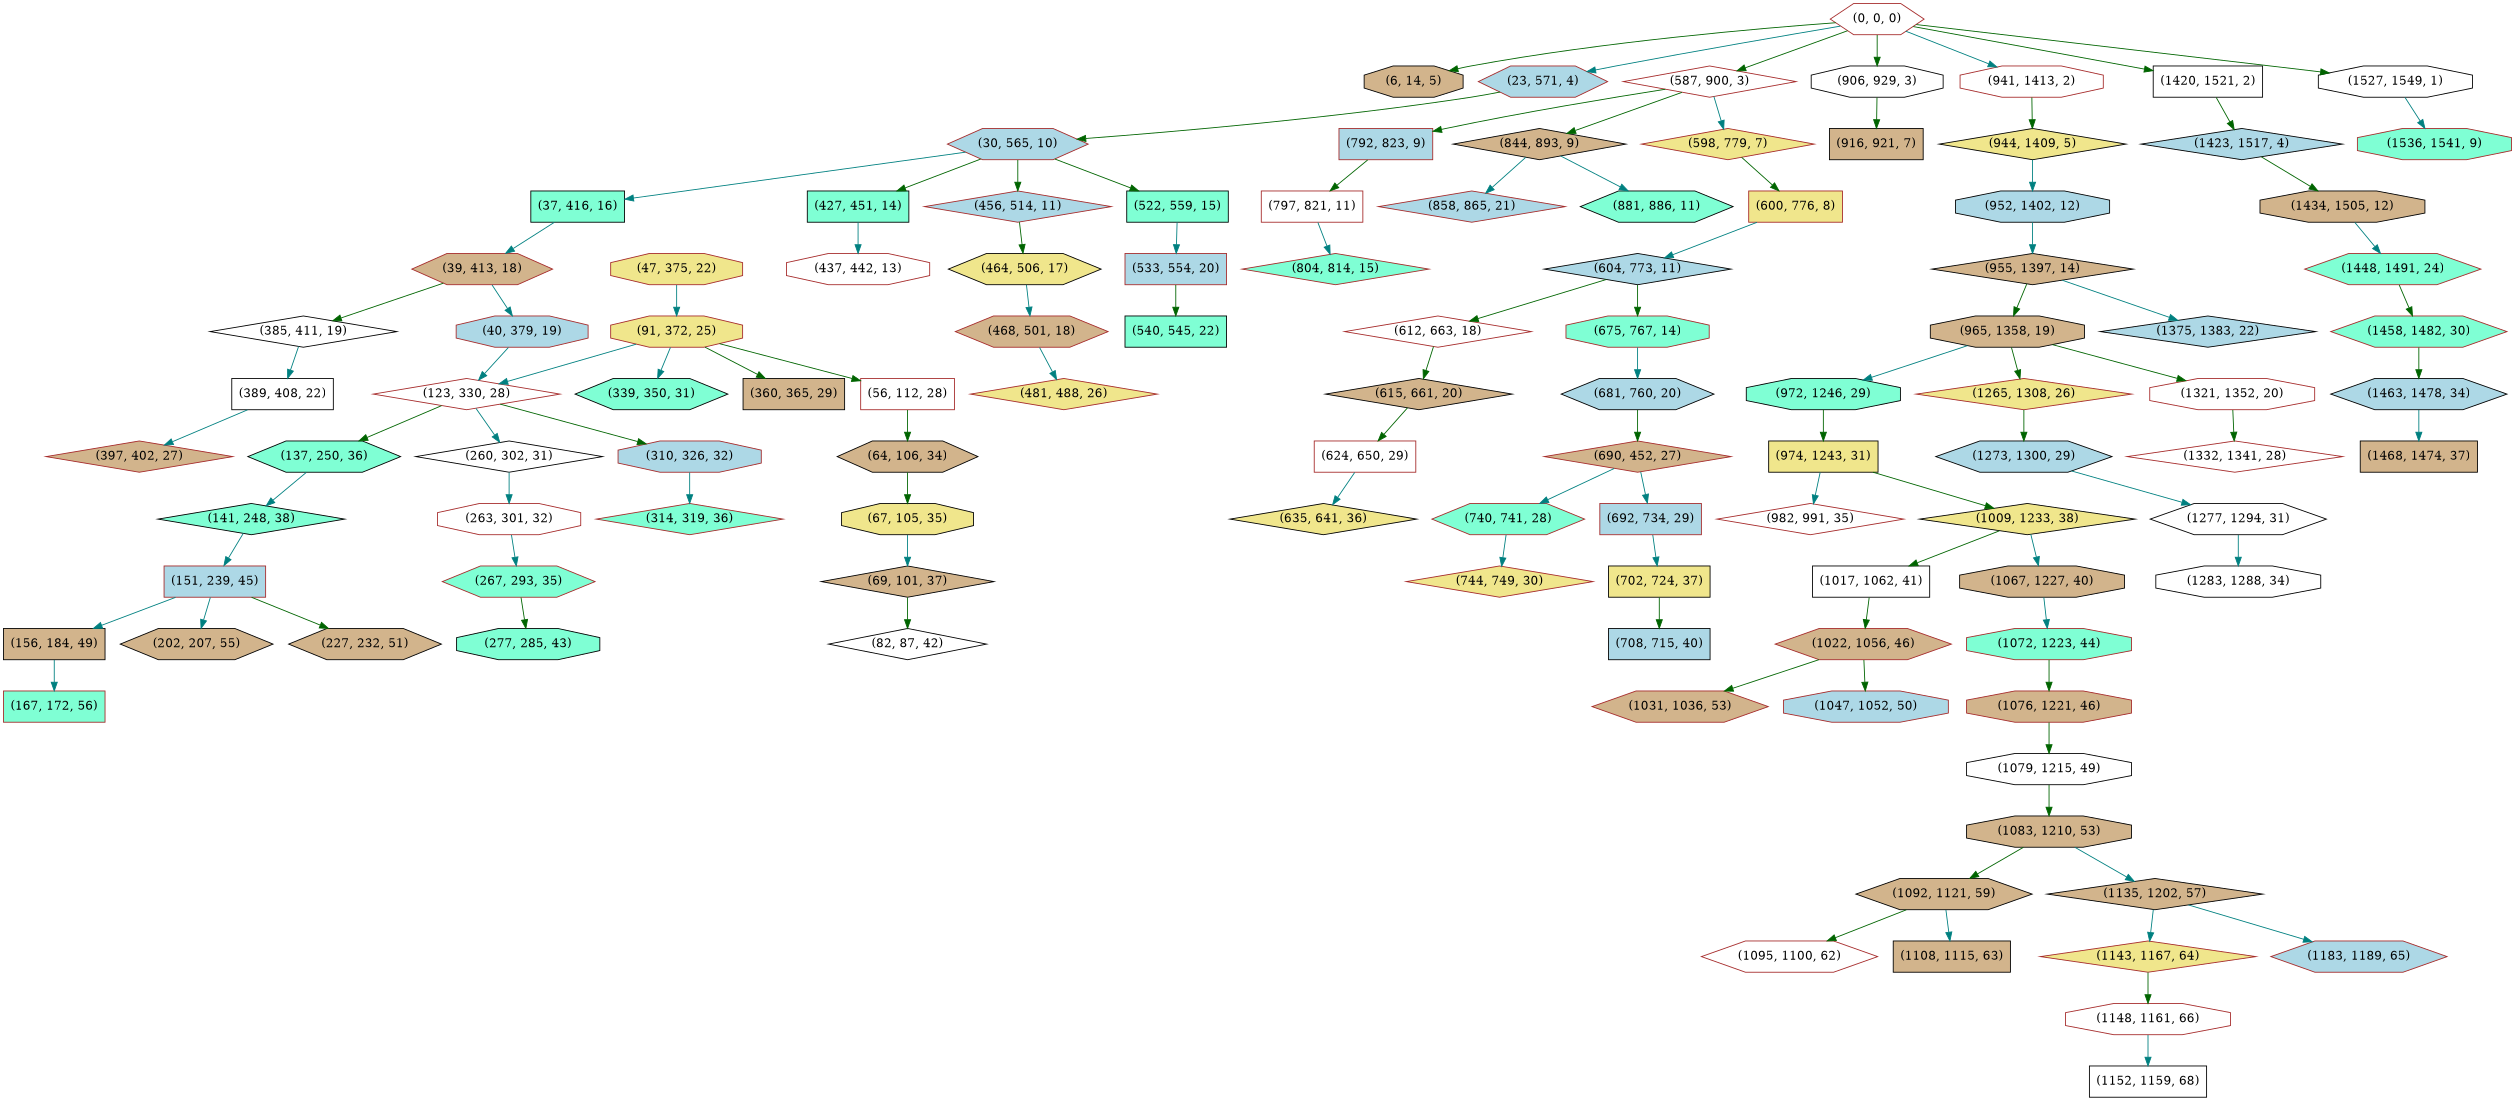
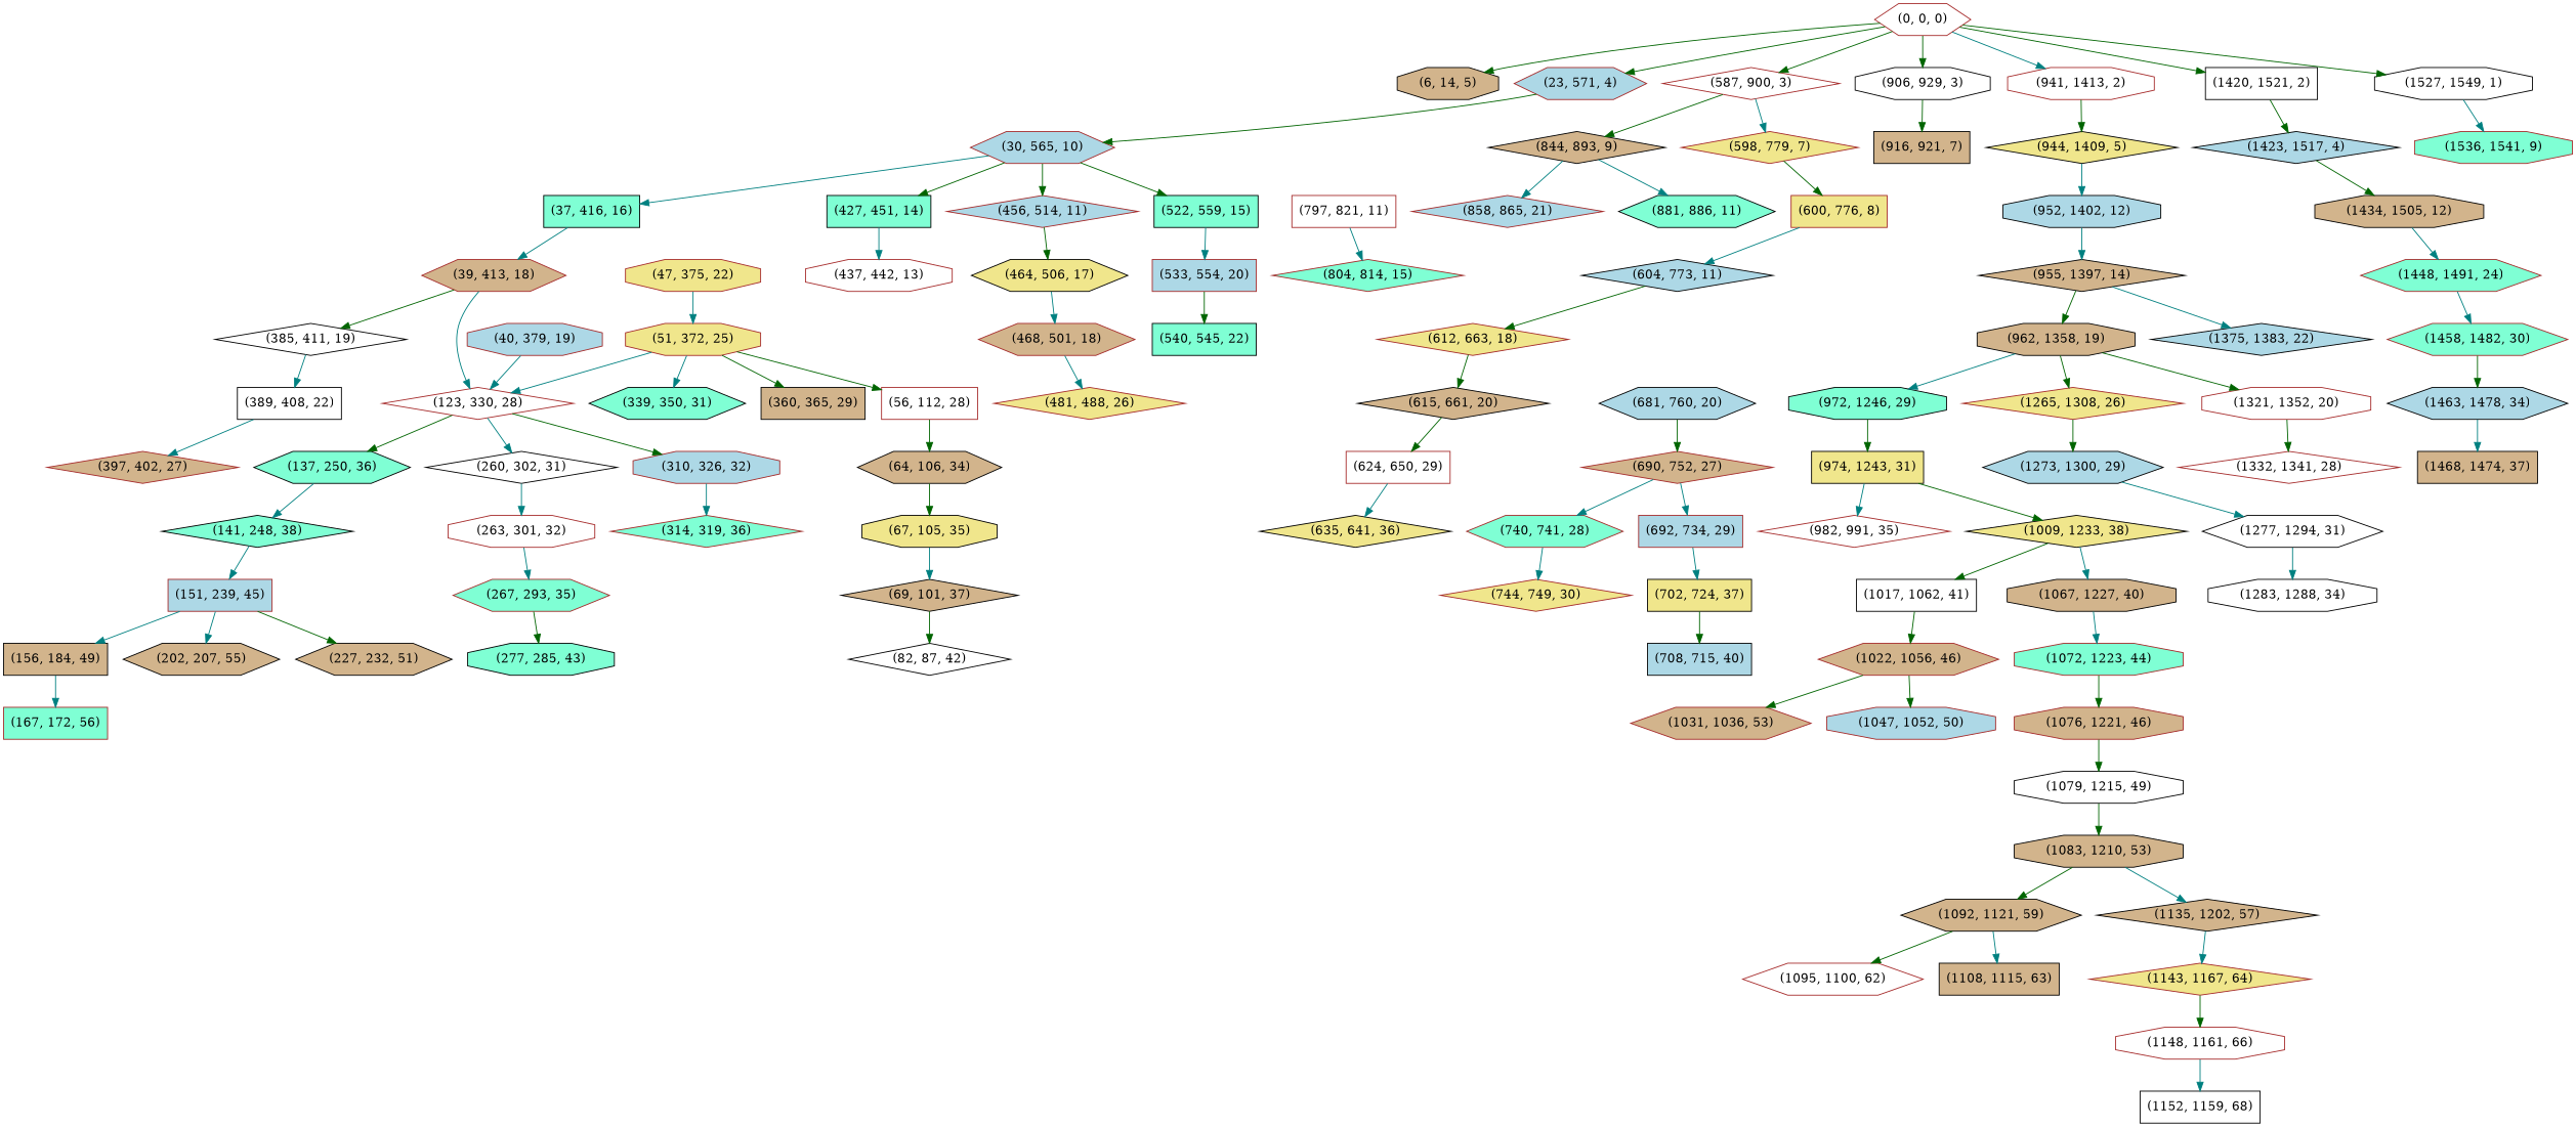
  digraph {
    node [color=black fillcolor=white shape=diamond style=filled]
    edge [color=darkgreen]
    "(0, 0, 0)" [color=brown shape=hexagon]
    "(6, 14, 5)" [fillcolor=tan shape=octagon]
    "(23, 571, 4)" [color=brown fillcolor=lightblue shape=hexagon]
    "(587, 900, 3)" [color=brown]
    "(906, 929, 3)" [shape=octagon]
    "(941, 1413, 2)" [color=brown shape=octagon]
    "(1420, 1521, 2)" [shape=box]
    "(1527, 1549, 1)" [shape=octagon]
    "(30, 565, 10)" [color=brown fillcolor=lightblue shape=hexagon]
    "(598, 779, 7)" [color=brown fillcolor=khaki]
-   "(792, 823, 9)" [color=brown fillcolor=lightblue shape=box]
    "(844, 893, 9)" [fillcolor=tan]
    "(916, 921, 7)" [fillcolor=tan shape=box]
    "(944, 1409, 5)" [fillcolor=khaki]
    "(1423, 1517, 4)" [fillcolor=lightblue]
    "(1536, 1541, 9)" [color=brown fillcolor=aquamarine shape=octagon]
    "(37, 416, 16)" [fillcolor=aquamarine shape=box]
    "(427, 451, 14)" [fillcolor=aquamarine shape=box]
    "(456, 514, 11)" [color=brown fillcolor=lightblue]
    "(522, 559, 15)" [fillcolor=aquamarine shape=box]
    "(39, 413, 18)" [color=brown fillcolor=tan shape=hexagon]
    n22 [color=brown label="(437, 442, 13)" shape=octagon]
    "(464, 506, 17)" [fillcolor=khaki shape=hexagon]
    "(533, 554, 20)" [color=brown fillcolor=lightblue shape=box]
    "(40, 379, 19)" [color=brown fillcolor=lightblue shape=octagon]
    "(385, 411, 19)"
    "(123, 330, 28)" [color=brown]
    "(389, 408, 22)" [shape=box]
    "(47, 375, 22)" [color=brown fillcolor=khaki shape=octagon]
-   "(51, 372, 25)" [color=brown fillcolor=khaki shape=octagon label="(91, 372, 25)"]
+   "(51, 372, 25)" [color=brown fillcolor=khaki shape=octagon]
    "(56, 112, 28)" [color=brown shape=box]
    "(339, 350, 31)" [fillcolor=aquamarine shape=hexagon]
    "(360, 365, 29)" [fillcolor=tan shape=box]
    "(64, 106, 34)" [fillcolor=tan shape=hexagon]
    "(137, 250, 36)" [fillcolor=aquamarine shape=hexagon]
    "(260, 302, 31)"
    "(310, 326, 32)" [color=brown fillcolor=lightblue shape=octagon]
    "(67, 105, 35)" [fillcolor=khaki shape=octagon]
    "(69, 101, 37)" [fillcolor=tan]
    "(82, 87, 42)"
    "(141, 248, 38)" [fillcolor=aquamarine]
    "(263, 301, 32)" [color=brown shape=octagon]
    "(314, 319, 36)" [color=brown fillcolor=aquamarine]
    "(151, 239, 45)" [color=brown fillcolor=lightblue shape=box]
    "(156, 184, 49)" [fillcolor=tan shape=box]
    "(202, 207, 55)" [fillcolor=tan shape=hexagon]
    "(227, 232, 51)" [fillcolor=tan shape=hexagon]
    "(167, 172, 56)" [color=brown fillcolor=aquamarine shape=box]
    "(267, 293, 35)" [color=brown fillcolor=aquamarine shape=hexagon]
    "(277, 285, 43)" [fillcolor=aquamarine shape=octagon]
    "(397, 402, 27)" [color=brown fillcolor=tan]
    "(468, 501, 18)" [color=brown fillcolor=tan shape=hexagon]
    "(481, 488, 26)" [color=brown fillcolor=khaki]
    "(540, 545, 22)" [fillcolor=aquamarine shape=box]
    "(600, 776, 8)" [color=brown fillcolor=khaki shape=box]
    "(797, 821, 11)" [color=brown shape=box]
    "(858, 865, 21)" [color=brown fillcolor=lightblue]
    "(881, 886, 11)" [fillcolor=aquamarine shape=hexagon]
    "(604, 773, 11)" [fillcolor=lightblue]
-   "(612, 663, 18)" [color=brown]
-   "(675, 767, 14)" [color=brown fillcolor=aquamarine shape=octagon]
+   "(612, 663, 18)" [color=brown fillcolor=khaki]
    "(615, 661, 20)" [fillcolor=tan]
    "(681, 760, 20)" [fillcolor=lightblue shape=hexagon]
    "(624, 650, 29)" [color=brown shape=box]
    "(635, 641, 36)" [fillcolor=khaki]
-   "(690, 752, 27)" [color=brown fillcolor=tan label="(690, 452, 27)"]
+   "(690, 752, 27)" [color=brown fillcolor=tan]
    "(692, 734, 29)" [color=brown fillcolor=lightblue shape=box]
    n68 [color=brown fillcolor=aquamarine label="(740, 741, 28)" shape=hexagon]
    "(702, 724, 37)" [fillcolor=khaki shape=box]
    "(744, 749, 30)" [color=brown fillcolor=khaki]
    "(708, 715, 40)" [fillcolor=lightblue shape=box]
    "(804, 814, 15)" [color=brown fillcolor=aquamarine]
    "(952, 1402, 12)" [fillcolor=lightblue shape=octagon]
    "(955, 1397, 14)" [fillcolor=tan]
-   "(962, 1358, 19)" [fillcolor=tan shape=octagon label="(965, 1358, 19)"]
+   "(962, 1358, 19)" [fillcolor=tan shape=octagon]
    "(1375, 1383, 22)" [fillcolor=lightblue]
    "(972, 1246, 29)" [fillcolor=aquamarine shape=octagon]
    "(1265, 1308, 26)" [color=brown fillcolor=khaki]
    "(1321, 1352, 20)" [color=brown shape=octagon]
    "(974, 1243, 31)" [fillcolor=khaki shape=box]
    "(1273, 1300, 29)" [fillcolor=lightblue shape=hexagon]
    "(1332, 1341, 28)" [color=brown]
    "(982, 991, 35)" [color=brown]
    "(1009, 1233, 38)" [fillcolor=khaki]
    "(1017, 1062, 41)" [shape=box]
    "(1067, 1227, 40)" [fillcolor=tan shape=octagon]
    "(1022, 1056, 46)" [color=brown fillcolor=tan shape=hexagon]
    "(1072, 1223, 44)" [color=brown fillcolor=aquamarine shape=octagon]
    "(1031, 1036, 53)" [color=brown fillcolor=tan shape=hexagon]
    "(1047, 1052, 50)" [color=brown fillcolor=lightblue shape=octagon]
    "(1076, 1221, 46)" [color=brown fillcolor=tan shape=octagon]
    "(1079, 1215, 49)" [shape=octagon]
    "(1083, 1210, 53)" [fillcolor=tan shape=octagon]
    "(1092, 1121, 59)" [fillcolor=tan shape=hexagon]
    "(1135, 1202, 57)" [fillcolor=tan]
    "(1095, 1100, 62)" [color=brown shape=hexagon]
    "(1108, 1115, 63)" [fillcolor=tan shape=box]
    "(1143, 1167, 64)" [color=brown fillcolor=khaki]
-   "(1183, 1189, 65)" [color=brown fillcolor=lightblue shape=hexagon]
    "(1148, 1161, 66)" [color=brown shape=octagon]
    "(1152, 1159, 68)" [shape=box]
    "(1277, 1294, 31)" [shape=hexagon]
    "(1283, 1288, 34)" [shape=octagon]
    "(1434, 1505, 12)" [fillcolor=tan shape=octagon]
    "(1448, 1491, 24)" [color=brown fillcolor=aquamarine shape=hexagon]
    "(1458, 1482, 30)" [color=brown fillcolor=aquamarine shape=hexagon]
    "(1463, 1478, 34)" [fillcolor=lightblue shape=hexagon]
    "(1468, 1474, 37)" [fillcolor=tan shape=box]
    "(0, 0, 0)" -> "(6, 14, 5)"
-   "(0, 0, 0)" -> "(23, 571, 4)" [color=teal]
+   "(0, 0, 0)" -> "(23, 571, 4)"
    "(0, 0, 0)" -> "(587, 900, 3)"
    "(0, 0, 0)" -> "(906, 929, 3)"
    "(0, 0, 0)" -> "(941, 1413, 2)" [color=teal]
    "(0, 0, 0)" -> "(1420, 1521, 2)"
    "(0, 0, 0)" -> "(1527, 1549, 1)"
    "(23, 571, 4)" -> "(30, 565, 10)"
    "(587, 900, 3)" -> "(598, 779, 7)" [color=teal]
-   "(587, 900, 3)" -> "(792, 823, 9)"
    "(587, 900, 3)" -> "(844, 893, 9)"
    "(906, 929, 3)" -> "(916, 921, 7)"
    "(941, 1413, 2)" -> "(944, 1409, 5)"
    "(1420, 1521, 2)" -> "(1423, 1517, 4)"
    "(1527, 1549, 1)" -> "(1536, 1541, 9)" [color=teal]
    "(30, 565, 10)" -> "(37, 416, 16)" [color=teal]
    "(30, 565, 10)" -> "(427, 451, 14)"
    "(30, 565, 10)" -> "(456, 514, 11)"
    "(30, 565, 10)" -> "(522, 559, 15)"
    "(598, 779, 7)" -> "(600, 776, 8)"
-   "(792, 823, 9)" -> "(797, 821, 11)"
    "(844, 893, 9)" -> "(858, 865, 21)" [color=teal]
    "(844, 893, 9)" -> "(881, 886, 11)" [color=teal]
    "(944, 1409, 5)" -> "(952, 1402, 12)" [color=teal]
    "(1423, 1517, 4)" -> "(1434, 1505, 12)"
    "(37, 416, 16)" -> "(39, 413, 18)" [color=teal]
    "(427, 451, 14)" -> n22 [color=teal]
    "(456, 514, 11)" -> "(464, 506, 17)"
    "(522, 559, 15)" -> "(533, 554, 20)" [color=teal]
-   "(39, 413, 18)" -> "(40, 379, 19)" [color=teal]
+   "(39, 413, 18)" -> "(123, 330, 28)" [color=teal]
    "(39, 413, 18)" -> "(385, 411, 19)"
    "(464, 506, 17)" -> "(468, 501, 18)" [color=teal]
    "(533, 554, 20)" -> "(540, 545, 22)"
    "(40, 379, 19)" -> "(123, 330, 28)" [color=teal]
    "(385, 411, 19)" -> "(389, 408, 22)" [color=teal]
    "(123, 330, 28)" -> "(137, 250, 36)"
    "(123, 330, 28)" -> "(260, 302, 31)" [color=teal]
    "(123, 330, 28)" -> "(310, 326, 32)"
    "(389, 408, 22)" -> "(397, 402, 27)" [color=teal]
    "(47, 375, 22)" -> "(51, 372, 25)" [color=teal]
    "(51, 372, 25)" -> "(123, 330, 28)" [color=teal]
    "(51, 372, 25)" -> "(56, 112, 28)"
    "(51, 372, 25)" -> "(339, 350, 31)" [color=teal]
    "(51, 372, 25)" -> "(360, 365, 29)"
    "(56, 112, 28)" -> "(64, 106, 34)"
    "(64, 106, 34)" -> "(67, 105, 35)"
    "(137, 250, 36)" -> "(141, 248, 38)" [color=teal]
    "(260, 302, 31)" -> "(263, 301, 32)" [color=teal]
    "(310, 326, 32)" -> "(314, 319, 36)" [color=teal]
    "(67, 105, 35)" -> "(69, 101, 37)" [color=teal]
    "(69, 101, 37)" -> "(82, 87, 42)"
    "(141, 248, 38)" -> "(151, 239, 45)" [color=teal]
    "(263, 301, 32)" -> "(267, 293, 35)" [color=teal]
    "(151, 239, 45)" -> "(156, 184, 49)" [color=teal]
    "(151, 239, 45)" -> "(202, 207, 55)" [color=teal]
    "(151, 239, 45)" -> "(227, 232, 51)"
    "(156, 184, 49)" -> "(167, 172, 56)" [color=teal]
    "(267, 293, 35)" -> "(277, 285, 43)"
    "(468, 501, 18)" -> "(481, 488, 26)" [color=teal]
    "(600, 776, 8)" -> "(604, 773, 11)" [color=teal]
    "(797, 821, 11)" -> "(804, 814, 15)" [color=teal]
    "(604, 773, 11)" -> "(612, 663, 18)"
-   "(604, 773, 11)" -> "(675, 767, 14)"
    "(612, 663, 18)" -> "(615, 661, 20)"
-   "(675, 767, 14)" -> "(681, 760, 20)" [color=teal]
    "(615, 661, 20)" -> "(624, 650, 29)"
    "(681, 760, 20)" -> "(690, 752, 27)"
    "(624, 650, 29)" -> "(635, 641, 36)" [color=teal]
    "(690, 752, 27)" -> "(692, 734, 29)" [color=teal]
    "(690, 752, 27)" -> n68 [color=teal]
    "(692, 734, 29)" -> "(702, 724, 37)" [color=teal]
    n68 -> "(744, 749, 30)" [color=teal]
    "(702, 724, 37)" -> "(708, 715, 40)"
    "(952, 1402, 12)" -> "(955, 1397, 14)" [color=teal]
    "(955, 1397, 14)" -> "(962, 1358, 19)"
    "(955, 1397, 14)" -> "(1375, 1383, 22)" [color=teal]
    "(962, 1358, 19)" -> "(972, 1246, 29)" [color=teal]
    "(962, 1358, 19)" -> "(1265, 1308, 26)"
    "(962, 1358, 19)" -> "(1321, 1352, 20)"
    "(972, 1246, 29)" -> "(974, 1243, 31)"
    "(1265, 1308, 26)" -> "(1273, 1300, 29)"
    "(1321, 1352, 20)" -> "(1332, 1341, 28)"
    "(974, 1243, 31)" -> "(982, 991, 35)" [color=teal]
    "(974, 1243, 31)" -> "(1009, 1233, 38)"
    "(1273, 1300, 29)" -> "(1277, 1294, 31)" [color=teal]
    "(1009, 1233, 38)" -> "(1017, 1062, 41)"
    "(1009, 1233, 38)" -> "(1067, 1227, 40)" [color=teal]
    "(1017, 1062, 41)" -> "(1022, 1056, 46)"
    "(1067, 1227, 40)" -> "(1072, 1223, 44)" [color=teal]
    "(1022, 1056, 46)" -> "(1031, 1036, 53)"
    "(1022, 1056, 46)" -> "(1047, 1052, 50)"
    "(1072, 1223, 44)" -> "(1076, 1221, 46)"
    "(1076, 1221, 46)" -> "(1079, 1215, 49)"
    "(1079, 1215, 49)" -> "(1083, 1210, 53)"
    "(1083, 1210, 53)" -> "(1092, 1121, 59)"
    "(1083, 1210, 53)" -> "(1135, 1202, 57)" [color=teal]
    "(1092, 1121, 59)" -> "(1095, 1100, 62)"
    "(1092, 1121, 59)" -> "(1108, 1115, 63)" [color=teal]
    "(1135, 1202, 57)" -> "(1143, 1167, 64)" [color=teal]
-   "(1135, 1202, 57)" -> "(1183, 1189, 65)" [color=teal]
    "(1143, 1167, 64)" -> "(1148, 1161, 66)"
    "(1148, 1161, 66)" -> "(1152, 1159, 68)" [color=teal]
    "(1277, 1294, 31)" -> "(1283, 1288, 34)" [color=teal]
    "(1434, 1505, 12)" -> "(1448, 1491, 24)" [color=teal]
-   "(1448, 1491, 24)" -> "(1458, 1482, 30)"
+   "(1448, 1491, 24)" -> "(1458, 1482, 30)" [color=teal]
    "(1458, 1482, 30)" -> "(1463, 1478, 34)"
    "(1463, 1478, 34)" -> "(1468, 1474, 37)" [color=teal]
  }
